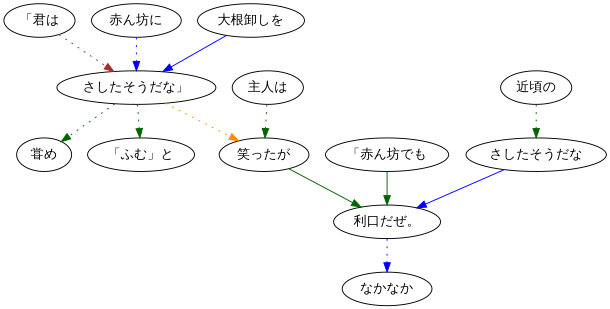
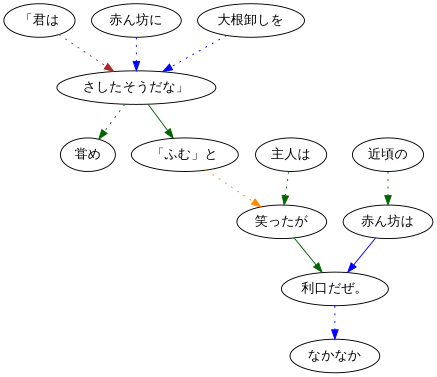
  digraph {
    edge [color=darkgreen style=dotted]
    n1 [label="「君は"]
    n2 [label="さしたそうだな」"]
    n3 [label="甞め"]
    n4 [label="「ふむ」と"]
    n5 [label="赤ん坊に"]
    n6 [label="大根卸しを"]
    n7 [label="笑ったが"]
    n8 [label="利口だぜ。"]
    n9 [label="主人は"]
    n10 [label="なかなか"]
-   n11 [label="「赤ん坊でも"]
    n12 [label="近頃の"]
-   n13 [label="さしたそうだな"]
+   n13 [label="赤ん坊は"]
    n1 -> n2 [color=brown]
    n2 -> n3
-   n2 -> n4
-   n2 -> n7 [color=darkorange]
+   n2 -> n4 [style=solid]
+   n4 -> n7 [color=darkorange]
    n5 -> n2 [color=blue]
-   n6 -> n2 [color=blue style=solid]
+   n6 -> n2 [color=blue]
    n7 -> n8 [style=solid]
    n8 -> n10 [color=blue]
    n9 -> n7
-   n11 -> n8 [style=solid]
    n12 -> n13
    n13 -> n8 [color=blue style=solid]
  }
